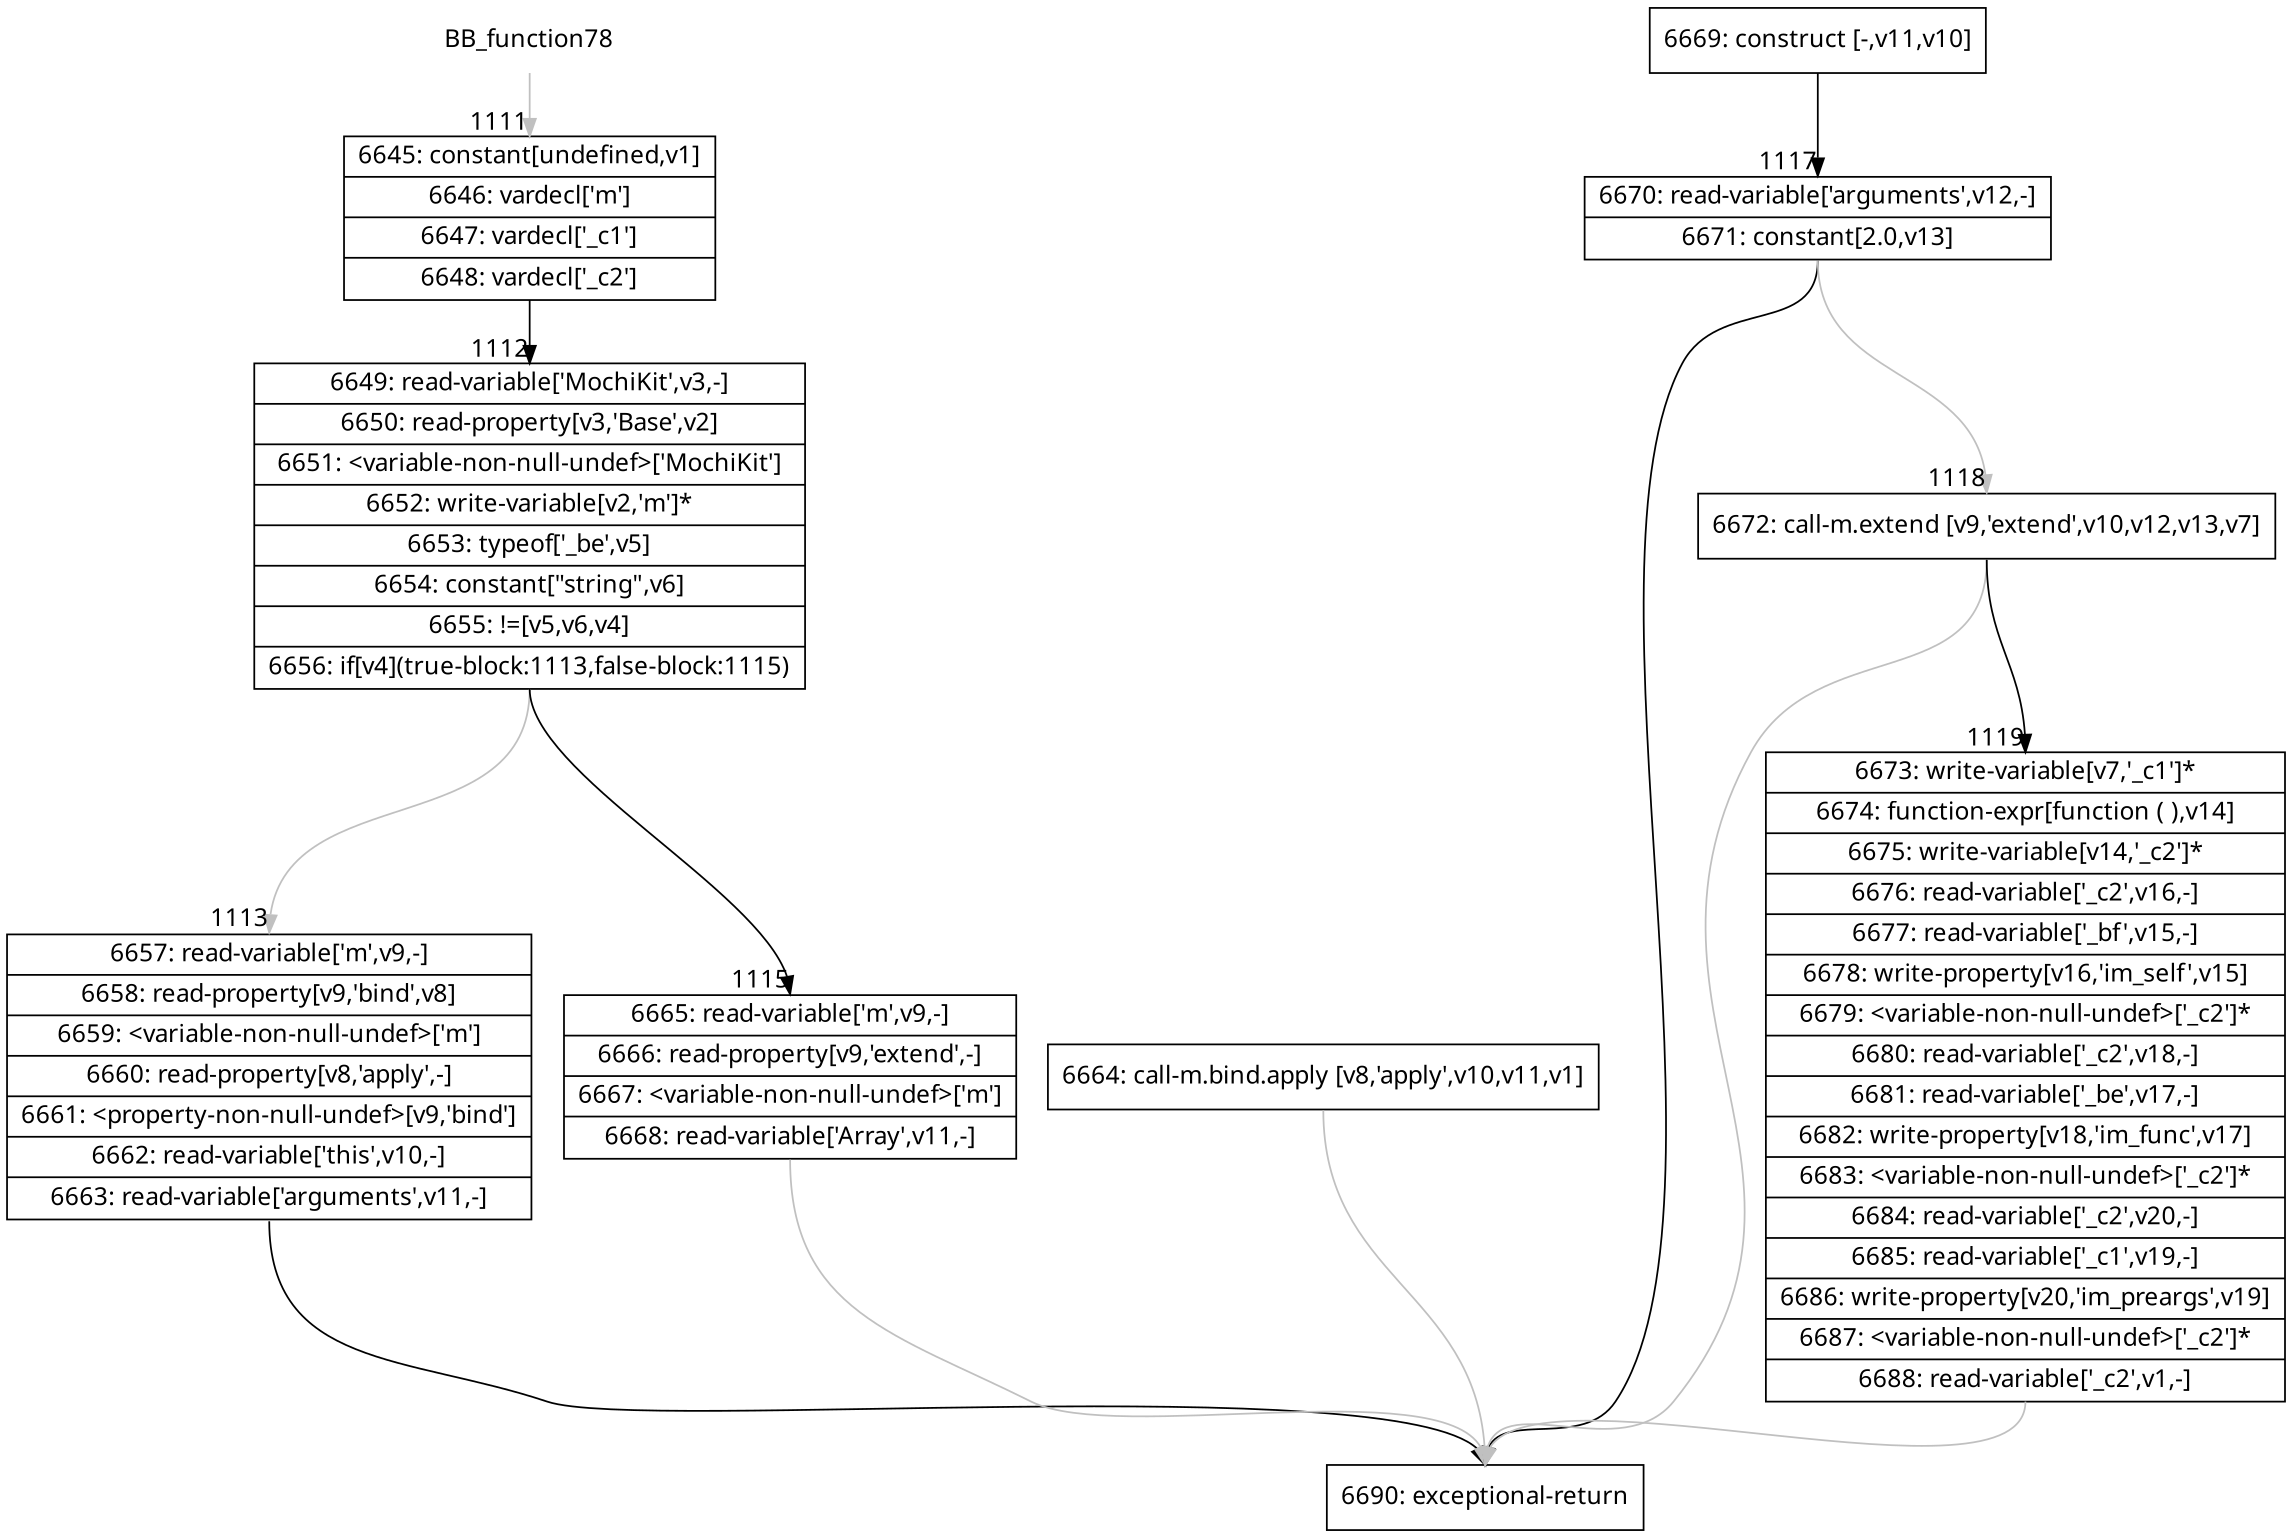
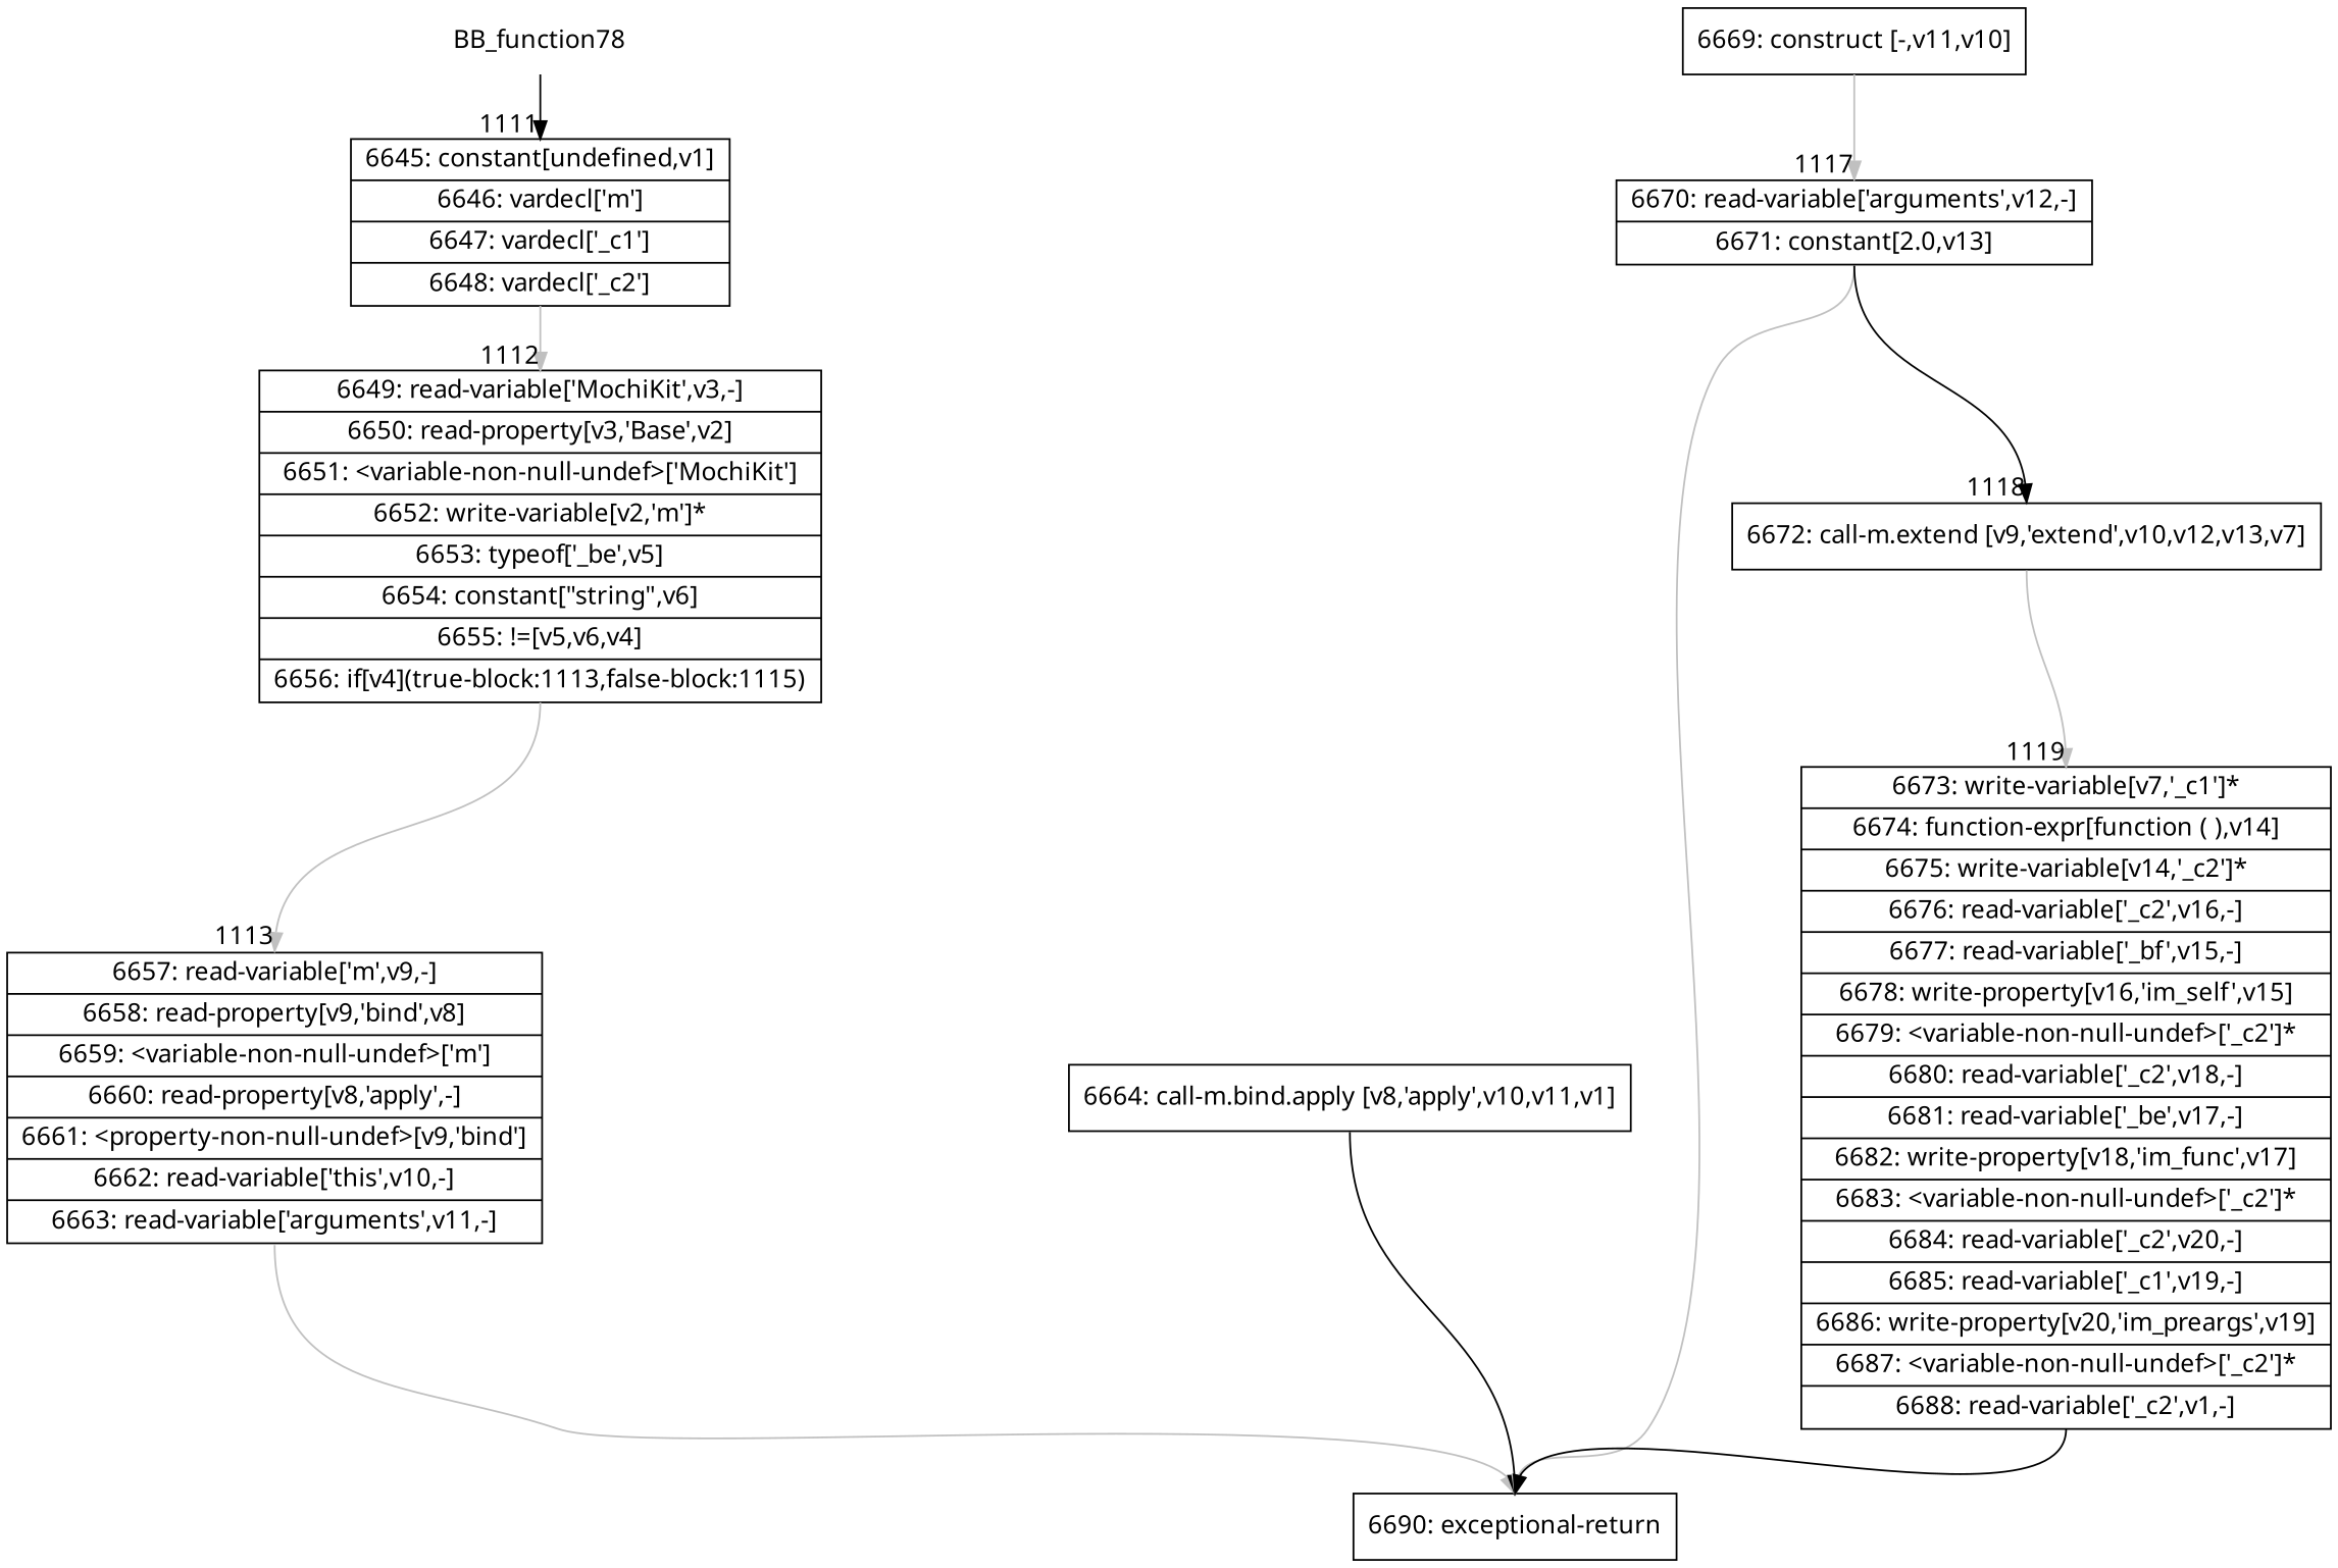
  digraph {
    fontname="Noto Sans"
    rankdir=TD
    node [fontname="Noto Sans" shape=record]
    edge [fontname="Noto Sans" headport=n tailport=s color=gray]
    n1 [label=BB_function78 shape=none]
    n2 [label="{6645: constant[undefined,v1]|6646: vardecl['m']|6647: vardecl['_c1']|6648: vardecl['_c2']}"]
    n3 [label="{6649: read-variable['MochiKit',v3,-]|6650: read-property[v3,'Base',v2]|6651: \<variable-non-null-undef\>['MochiKit']|6652: write-variable[v2,'m']*|6653: typeof['_be',v5]|6654: constant[\"string\",v6]|6655: !=[v5,v6,v4]|6656: if[v4](true-block:1113,false-block:1115)}"]
    n4 [label="{6657: read-variable['m',v9,-]|6658: read-property[v9,'bind',v8]|6659: \<variable-non-null-undef\>['m']|6660: read-property[v8,'apply',-]|6661: \<property-non-null-undef\>[v9,'bind']|6662: read-variable['this',v10,-]|6663: read-variable['arguments',v11,-]}"]
-   n5 [label="{6665: read-variable['m',v9,-]|6666: read-property[v9,'extend',-]|6667: \<variable-non-null-undef\>['m']|6668: read-variable['Array',v11,-]}"]
    n6 [label="{6690: exceptional-return}"]
    n7 [label="{6664: call-m.bind.apply [v8,'apply',v10,v11,v1]}"]
    n8 [label="{6669: construct [-,v11,v10]}"]
    n9 [label="{6670: read-variable['arguments',v12,-]|6671: constant[2.0,v13]}"]
    n10 [label="{6672: call-m.extend [v9,'extend',v10,v12,v13,v7]}"]
    n11 [label="{6673: write-variable[v7,'_c1']*|6674: function-expr[function ( ),v14]|6675: write-variable[v14,'_c2']*|6676: read-variable['_c2',v16,-]|6677: read-variable['_bf',v15,-]|6678: write-property[v16,'im_self',v15]|6679: \<variable-non-null-undef\>['_c2']*|6680: read-variable['_c2',v18,-]|6681: read-variable['_be',v17,-]|6682: write-property[v18,'im_func',v17]|6683: \<variable-non-null-undef\>['_c2']*|6684: read-variable['_c2',v20,-]|6685: read-variable['_c1',v19,-]|6686: write-property[v20,'im_preargs',v19]|6687: \<variable-non-null-undef\>['_c2']*|6688: read-variable['_c2',v1,-]}"]
-   n1 -> n2 [headlabel="    1111"]
-   n2 -> n3 [headlabel="      1112" color=""]
+   n1 -> n2 [headlabel="    1111" color=""]
+   n2 -> n3 [headlabel="      1112"]
    n3 -> n4 [headlabel="      1113"]
-   n3 -> n5 [headlabel="      1115" color=""]
-   n4 -> n6 [color=black]
-   n5 -> n6
-   n7 -> n6
-   n8 -> n9 [headlabel="      1117" color=""]
-   n9 -> n6 [color=black]
-   n9 -> n10 [headlabel="      1118"]
-   n10 -> n6
-   n10 -> n11 [headlabel="      1119" color=""]
-   n11 -> n6
+   n4 -> n6
+   n7 -> n6 [color=black]
+   n8 -> n9 [headlabel="      1117"]
+   n9 -> n6
+   n9 -> n10 [headlabel="      1118" color=""]
+   n10 -> n11 [headlabel="      1119"]
+   n11 -> n6 [color=black]
  }
